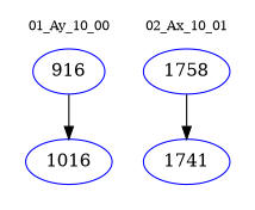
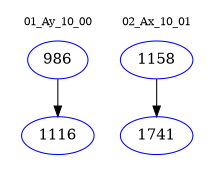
  digraph {
    node [color=blue]
    edge [color=black]
-   n1 [label=916]
-   n2 [label=1016]
-   n3 [label=1758]
+   n1 [label=986]
+   n2 [label=1116]
+   n3 [label=1158]
    n4 [label=1741]
    subgraph cluster_1 {
      color=white
      fontsize=10
      label="01_Ay_10_00"
      n1
      n2
    }
    subgraph cluster_2 {
      color=white
      fontsize=10
      label="02_Ax_10_01"
      n3
      n4
    }
    n1 -> n2
    n3 -> n4
  }
